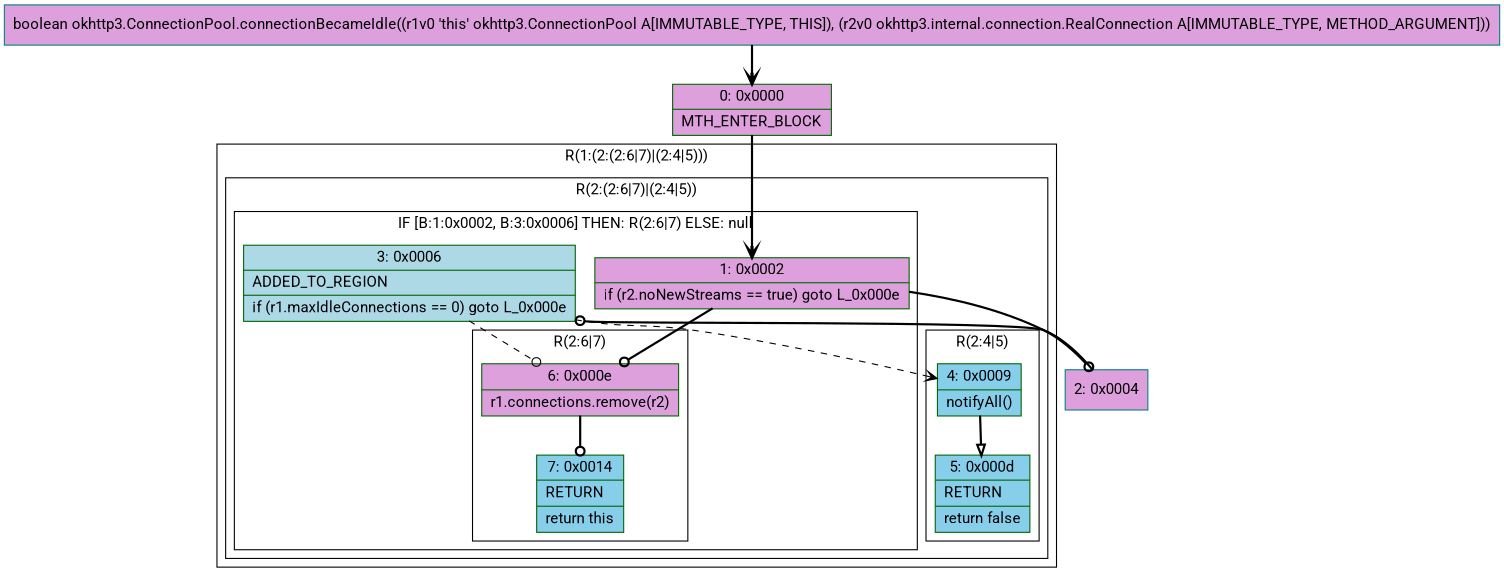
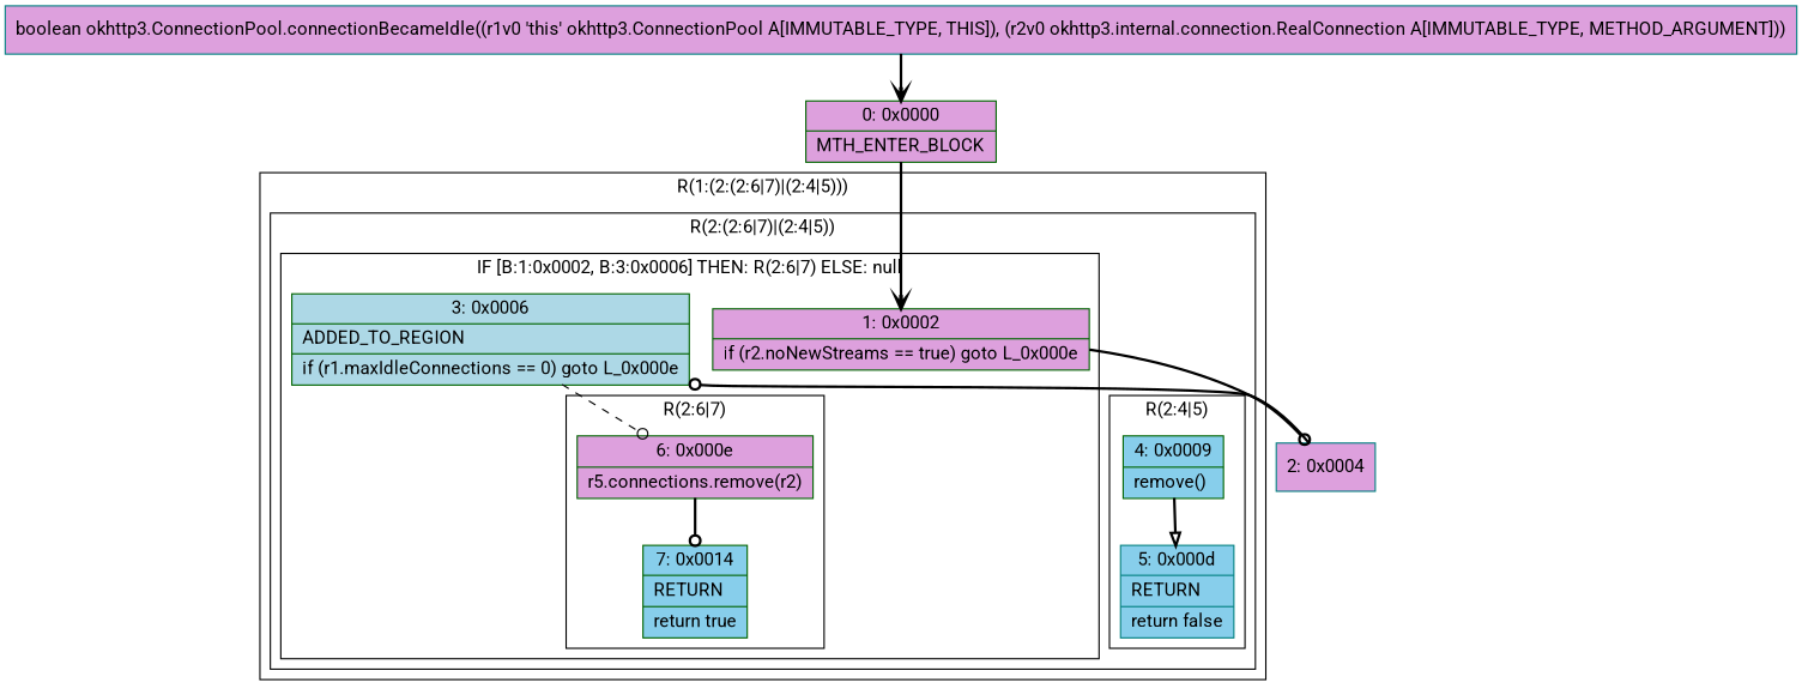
  digraph {
    fontname=Roboto
    node [color=darkgreen fillcolor=plum fontname=Roboto shape=record style=filled]
    edge [arrowhead=odot fontname=Roboto style=bold]
-   n1 [label="{6\:\ 0x000e|r1.connections.remove(r2)\l}"]
-   n2 [fillcolor=skyblue label="{7\:\ 0x0014|RETURN\l|return this\l}"]
+   n1 [label="{6\:\ 0x000e|r5.connections.remove(r2)\l}"]
+   n2 [fillcolor=skyblue label="{7\:\ 0x0014|RETURN\l|return true\l}"]
    n3 [label="{1\:\ 0x0002|if (r2.noNewStreams == true) goto L_0x000e\l}"]
    n4 [fillcolor=lightblue label="{3\:\ 0x0006|ADDED_TO_REGION\l|if (r1.maxIdleConnections == 0) goto L_0x000e\l}"]
-   n5 [fillcolor=skyblue label="{4\:\ 0x0009|notifyAll()\l}"]
-   n6 [fillcolor=skyblue label="{5\:\ 0x000d|RETURN\l|return false\l}"]
+   n5 [fillcolor=skyblue label="{4\:\ 0x0009|remove()\l}"]
+   n6 [color=teal fillcolor=skyblue label="{5\:\ 0x000d|RETURN\l|return false\l}"]
    n7 [color=teal label="{2\:\ 0x0004}"]
    n8 [label="{0\:\ 0x0000|MTH_ENTER_BLOCK\l}"]
    n9 [color=teal label="{boolean okhttp3.ConnectionPool.connectionBecameIdle((r1v0 'this' okhttp3.ConnectionPool A[IMMUTABLE_TYPE, THIS]), (r2v0 okhttp3.internal.connection.RealConnection A[IMMUTABLE_TYPE, METHOD_ARGUMENT])) }"]
    subgraph cluster_1 {
      label="R(1:(2:(2:6|7)|(2:4|5)))"
      subgraph cluster_2 {
        label="R(2:(2:6|7)|(2:4|5))"
        subgraph cluster_3 {
          label="IF [B:1:0x0002, B:3:0x0006] THEN: R(2:6|7) ELSE: null"
          n3
          n4
          subgraph cluster_4 {
            label="R(2:6|7)"
            n1
            n2
          }
        }
        subgraph cluster_5 {
          label="R(2:4|5)"
          n5
          n6
        }
      }
    }
    n1 -> n2
-   n3 -> n1
    n3 -> n7
    n4 -> n1 [style=dashed]
-   n4 -> n5 [arrowhead=vee style=dashed]
    n5 -> n6 [arrowhead=onormal]
    n7 -> n4
    n8 -> n3 [arrowhead=vee]
    n9 -> n8 [arrowhead=vee]
  }
